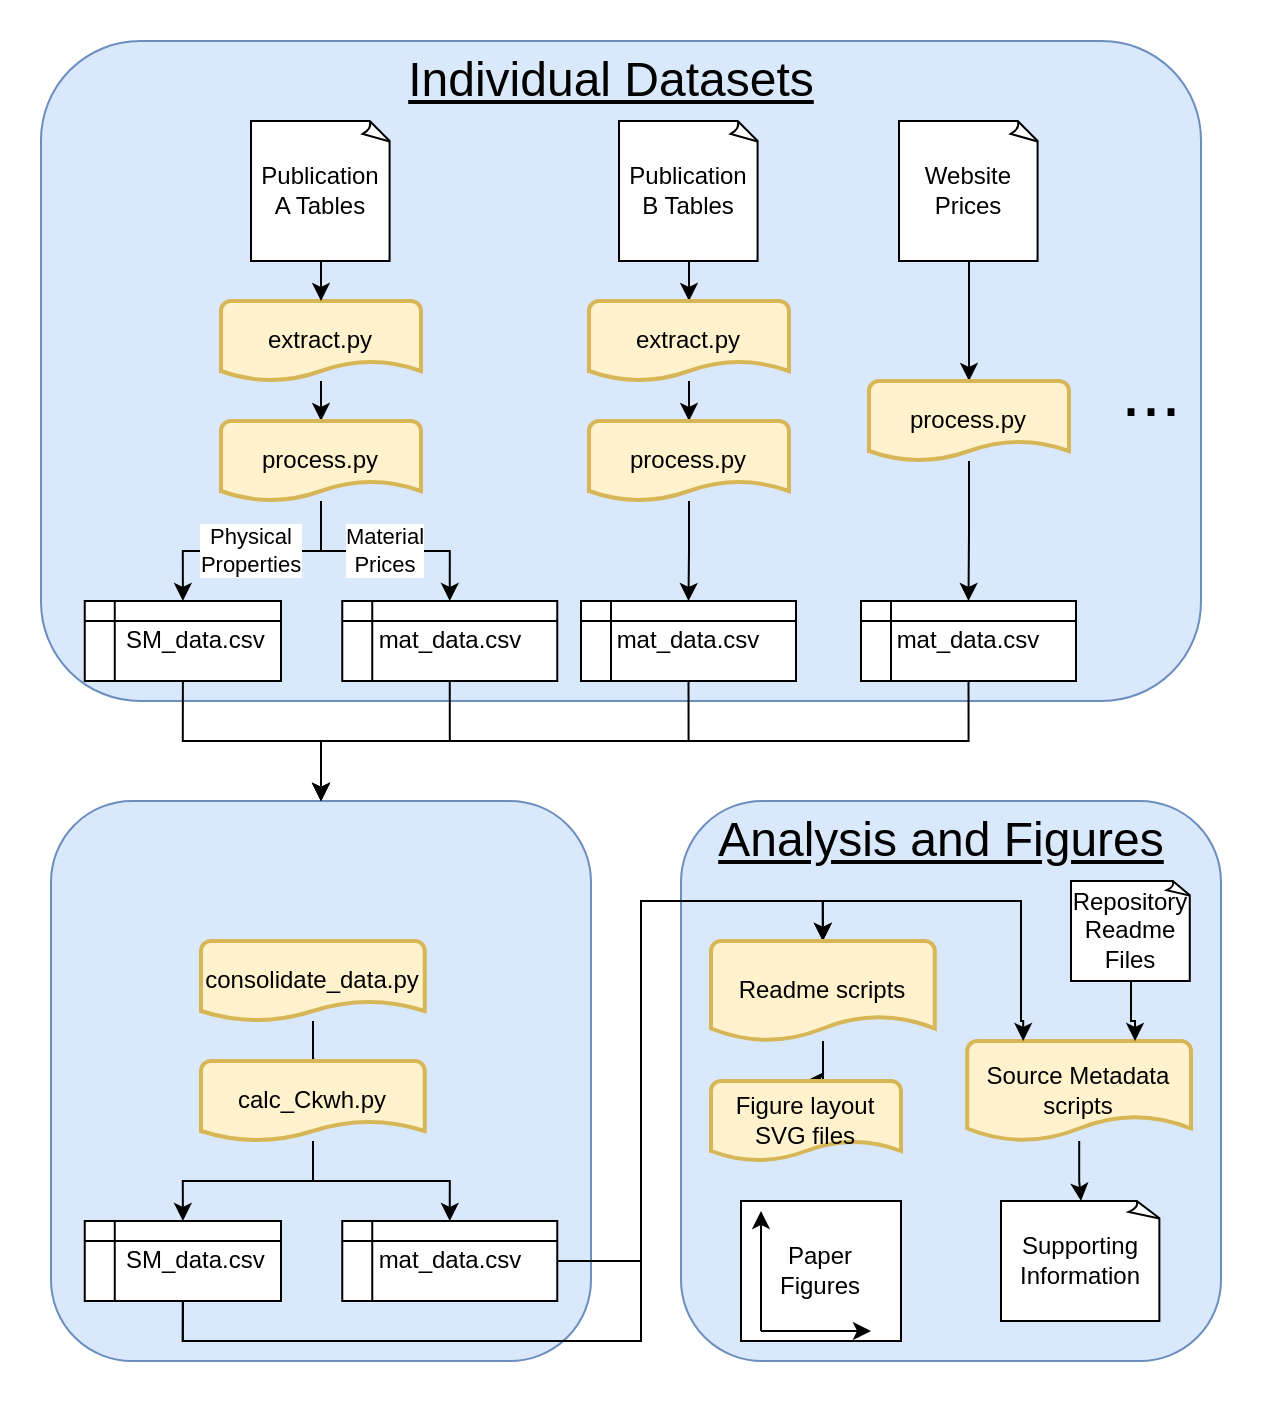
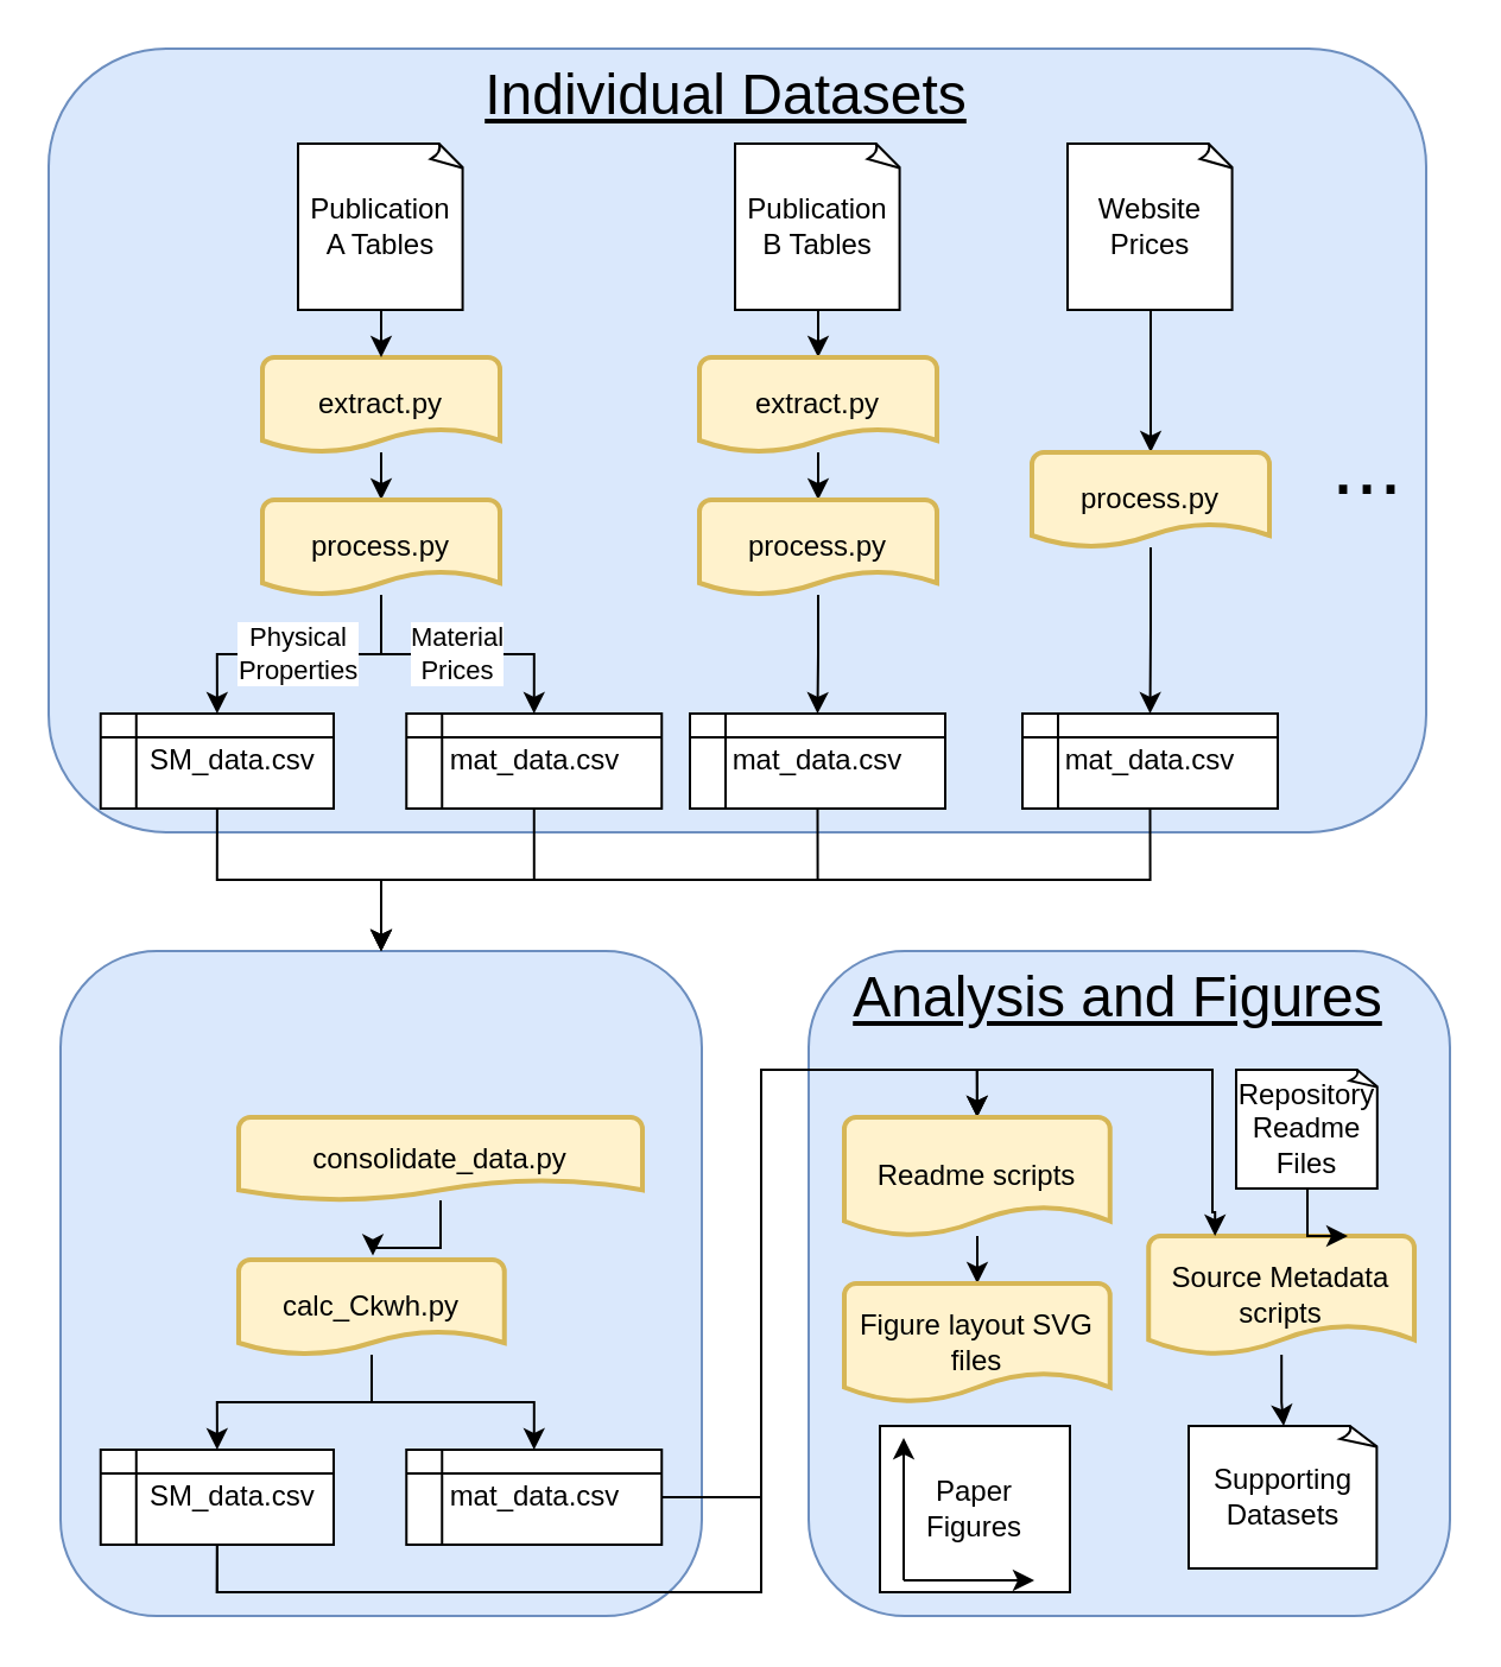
  <mxCell id="0" />
  <mxCell id="1" style="" parent="0" />
  <mxCell id="2" value="" style="rounded=1;whiteSpace=wrap;html=1;fillColor=#dae8fc;strokeColor=#6c8ebf;" vertex="1" parent="1"><mxGeometry x="20" y="20" width="580" height="330" as="geometry" /></mxCell>
  <mxCell id="3" value="" style="rounded=1;whiteSpace=wrap;html=1;fillColor=#dae8fc;strokeColor=#6c8ebf;" vertex="1" parent="1"><mxGeometry x="25" y="400" width="270" height="280" as="geometry" /></mxCell>
  <mxCell id="4" value="" style="rounded=1;whiteSpace=wrap;html=1;fillColor=#dae8fc;strokeColor=#6c8ebf;" vertex="1" parent="1"><mxGeometry x="340" y="400" width="270" height="280" as="geometry" /></mxCell>
  <mxCell id="5" value="Items" style="" parent="0" />
  <mxCell id="6" style="edgeStyle=orthogonalEdgeStyle;rounded=0;orthogonalLoop=1;jettySize=auto;html=1;entryX=0.5;entryY=0;entryDx=0;entryDy=0;entryPerimeter=0;" edge="1" parent="5" source="7" target="13"><mxGeometry relative="1" as="geometry" /></mxCell>
  <mxCell id="7" value="extract.py" style="strokeWidth=2;html=1;shape=mxgraph.flowchart.document2;whiteSpace=wrap;size=0.25;fillColor=#fff2cc;strokeColor=#d6b656;" vertex="1" parent="5"><mxGeometry x="110" y="150" width="100" height="40" as="geometry" /></mxCell>
  <mxCell id="8" style="edgeStyle=orthogonalEdgeStyle;rounded=0;orthogonalLoop=1;jettySize=auto;html=1;exitX=0.5;exitY=1;exitDx=0;exitDy=0;exitPerimeter=0;entryX=0.5;entryY=0;entryDx=0;entryDy=0;entryPerimeter=0;" edge="1" parent="5" source="9" target="7"><mxGeometry relative="1" as="geometry" /></mxCell>
  <mxCell id="9" value="Publication A Tables" style="whiteSpace=wrap;html=1;shape=mxgraph.basic.document" vertex="1" parent="5"><mxGeometry x="125" y="60" width="70" height="70" as="geometry" /></mxCell>
  <mxCell id="10" style="edgeStyle=orthogonalEdgeStyle;rounded=0;orthogonalLoop=1;jettySize=auto;html=1;exitX=0.5;exitY=1;exitDx=0;exitDy=0;entryX=0.5;entryY=0;entryDx=0;entryDy=0;fontSize=24;" edge="1" parent="5" source="11" target="3"><mxGeometry relative="1" as="geometry" /></mxCell>
  <mxCell id="11" value="&amp;nbsp; &amp;nbsp; SM_data.csv" style="shape=internalStorage;whiteSpace=wrap;html=1;backgroundOutline=1;dx=15;dy=10;" vertex="1" parent="5"><mxGeometry x="41.88" y="300" width="98.12" height="40" as="geometry" /></mxCell>
  <mxCell id="12" value="Physical&lt;br&gt;Properties" style="edgeStyle=orthogonalEdgeStyle;rounded=0;orthogonalLoop=1;jettySize=auto;html=1;entryX=0.5;entryY=0;entryDx=0;entryDy=0;" edge="1" parent="5" source="13" target="11"><mxGeometry relative="1" as="geometry" /></mxCell>
  <mxCell id="13" value="process.py" style="strokeWidth=2;html=1;shape=mxgraph.flowchart.document2;whiteSpace=wrap;size=0.25;fillColor=#fff2cc;strokeColor=#d6b656;" vertex="1" parent="5"><mxGeometry x="110" y="210" width="100" height="40" as="geometry" /></mxCell>
  <mxCell id="14" style="edgeStyle=orthogonalEdgeStyle;rounded=0;orthogonalLoop=1;jettySize=auto;html=1;exitX=0.5;exitY=1;exitDx=0;exitDy=0;entryX=0.5;entryY=0;entryDx=0;entryDy=0;fontSize=24;" edge="1" parent="5" source="15" target="3"><mxGeometry relative="1" as="geometry" /></mxCell>
  <mxCell id="15" value="mat_data.csv" style="shape=internalStorage;whiteSpace=wrap;html=1;backgroundOutline=1;dx=15;dy=10;" vertex="1" parent="5"><mxGeometry x="170.63" y="300" width="107.5" height="40" as="geometry" /></mxCell>
  <mxCell id="16" value="Material&lt;br&gt;Prices" style="edgeStyle=orthogonalEdgeStyle;rounded=0;orthogonalLoop=1;jettySize=auto;html=1;entryX=0.5;entryY=0;entryDx=0;entryDy=0;" edge="1" parent="5" source="13" target="15"><mxGeometry relative="1" as="geometry" /></mxCell>
  <mxCell id="17" value="Publication B Tables" style="whiteSpace=wrap;html=1;shape=mxgraph.basic.document" vertex="1" parent="5"><mxGeometry x="309" y="60" width="70" height="70" as="geometry" /></mxCell>
  <mxCell id="18" style="edgeStyle=orthogonalEdgeStyle;rounded=0;orthogonalLoop=1;jettySize=auto;html=1;exitX=0.5;exitY=1;exitDx=0;exitDy=0;exitPerimeter=0;entryX=0.5;entryY=0;entryDx=0;entryDy=0;entryPerimeter=0;" edge="1" source="17" target="19" parent="5"><mxGeometry relative="1" as="geometry" /></mxCell>
  <mxCell id="19" value="extract.py" style="strokeWidth=2;html=1;shape=mxgraph.flowchart.document2;whiteSpace=wrap;size=0.25;fillColor=#fff2cc;strokeColor=#d6b656;" vertex="1" parent="5"><mxGeometry x="294" y="150" width="100" height="40" as="geometry" /></mxCell>
  <mxCell id="20" style="edgeStyle=orthogonalEdgeStyle;rounded=0;orthogonalLoop=1;jettySize=auto;html=1;entryX=0.5;entryY=0;entryDx=0;entryDy=0;entryPerimeter=0;" edge="1" source="19" target="22" parent="5"><mxGeometry relative="1" as="geometry" /></mxCell>
  <mxCell id="21" style="edgeStyle=orthogonalEdgeStyle;rounded=0;orthogonalLoop=1;jettySize=auto;html=1;entryX=0.5;entryY=0;entryDx=0;entryDy=0;" edge="1" parent="5" source="22" target="24"><mxGeometry relative="1" as="geometry" /></mxCell>
  <mxCell id="22" value="process.py" style="strokeWidth=2;html=1;shape=mxgraph.flowchart.document2;whiteSpace=wrap;size=0.25;fillColor=#fff2cc;strokeColor=#d6b656;" vertex="1" parent="5"><mxGeometry x="294" y="210" width="100" height="40" as="geometry" /></mxCell>
  <mxCell id="23" style="edgeStyle=orthogonalEdgeStyle;rounded=0;orthogonalLoop=1;jettySize=auto;html=1;exitX=0.5;exitY=1;exitDx=0;exitDy=0;entryX=0.5;entryY=0;entryDx=0;entryDy=0;fontSize=24;" edge="1" parent="5" source="24" target="3"><mxGeometry relative="1" as="geometry" /></mxCell>
  <mxCell id="24" value="mat_data.csv" style="shape=internalStorage;whiteSpace=wrap;html=1;backgroundOutline=1;dx=15;dy=10;" vertex="1" parent="5"><mxGeometry x="290" y="300" width="107.5" height="40" as="geometry" /></mxCell>
  <mxCell id="25" value="Website Prices" style="whiteSpace=wrap;html=1;shape=mxgraph.basic.document" vertex="1" parent="5"><mxGeometry x="449" y="60" width="70" height="70" as="geometry" /></mxCell>
  <mxCell id="26" style="edgeStyle=orthogonalEdgeStyle;rounded=0;orthogonalLoop=1;jettySize=auto;html=1;entryX=0.5;entryY=0;entryDx=0;entryDy=0;entryPerimeter=0;exitX=0.5;exitY=1;exitDx=0;exitDy=0;exitPerimeter=0;" edge="1" source="25" target="28" parent="5"><mxGeometry relative="1" as="geometry"><mxPoint x="484.029" y="190" as="sourcePoint" /></mxGeometry></mxCell>
  <mxCell id="27" style="edgeStyle=orthogonalEdgeStyle;rounded=0;orthogonalLoop=1;jettySize=auto;html=1;entryX=0.5;entryY=0;entryDx=0;entryDy=0;" edge="1" source="28" target="30" parent="5"><mxGeometry relative="1" as="geometry" /></mxCell>
  <mxCell id="28" value="process.py" style="strokeWidth=2;html=1;shape=mxgraph.flowchart.document2;whiteSpace=wrap;size=0.25;fillColor=#fff2cc;strokeColor=#d6b656;" vertex="1" parent="5"><mxGeometry x="434" y="190" width="100" height="40" as="geometry" /></mxCell>
  <mxCell id="29" style="edgeStyle=orthogonalEdgeStyle;rounded=0;orthogonalLoop=1;jettySize=auto;html=1;exitX=0.5;exitY=1;exitDx=0;exitDy=0;entryX=0.5;entryY=0;entryDx=0;entryDy=0;fontSize=24;" edge="1" parent="5" source="30" target="3"><mxGeometry relative="1" as="geometry" /></mxCell>
  <mxCell id="30" value="mat_data.csv" style="shape=internalStorage;whiteSpace=wrap;html=1;backgroundOutline=1;dx=15;dy=10;" vertex="1" parent="5"><mxGeometry x="430" y="300" width="107.5" height="40" as="geometry" /></mxCell>
  <mxCell id="31" value="..." style="text;html=1;align=center;verticalAlign=middle;resizable=0;points=[];autosize=1;strokeColor=none;fillColor=none;fontSize=36;" vertex="1" parent="5"><mxGeometry x="550" y="165" width="50" height="60" as="geometry" /></mxCell>
  <mxCell id="32" value="&lt;u&gt;Individual Datasets&lt;/u&gt;" style="text;html=1;align=center;verticalAlign=middle;resizable=0;points=[];autosize=1;strokeColor=none;fillColor=none;fontSize=24;" vertex="1" parent="5"><mxGeometry x="190" y="20" width="230" height="40" as="geometry" /></mxCell>
  <mxCell id="33" style="edgeStyle=orthogonalEdgeStyle;rounded=0;orthogonalLoop=1;jettySize=auto;html=1;entryX=0.505;entryY=-0.043;entryDx=0;entryDy=0;entryPerimeter=0;fontSize=24;" edge="1" parent="5" source="34" target="35"><mxGeometry relative="1" as="geometry" /></mxCell>
- <mxCell id="34" value="consolidate_data.py" style="strokeWidth=2;html=1;shape=mxgraph.flowchart.document2;whiteSpace=wrap;size=0.25;fillColor=#fff2cc;strokeColor=#d6b656;" vertex="1" parent="5"><mxGeometry x="100" y="470" width="111.88" height="40" as="geometry" /></mxCell>
+ <mxCell id="34" value="consolidate_data.py" style="strokeWidth=2;html=1;shape=mxgraph.flowchart.document2;whiteSpace=wrap;size=0.25;fillColor=#fff2cc;strokeColor=#d6b656;" vertex="1" parent="5"><mxGeometry x="100" y="470" width="170" height="35" as="geometry" /></mxCell>
  <mxCell id="35" value="calc_Ckwh.py" style="strokeWidth=2;html=1;shape=mxgraph.flowchart.document2;whiteSpace=wrap;size=0.25;fillColor=#fff2cc;strokeColor=#d6b656;" vertex="1" parent="5"><mxGeometry x="100" y="530" width="111.88" height="40" as="geometry" /></mxCell>
  <mxCell id="36" value="" style="edgeStyle=orthogonalEdgeStyle;rounded=0;orthogonalLoop=1;jettySize=auto;html=1;entryX=0.5;entryY=0;entryDx=0;entryDy=0;" edge="1" source="35" target="38" parent="5"><mxGeometry relative="1" as="geometry" /></mxCell>
  <mxCell id="37" style="edgeStyle=orthogonalEdgeStyle;rounded=0;orthogonalLoop=1;jettySize=auto;html=1;exitX=1;exitY=0.5;exitDx=0;exitDy=0;entryX=0.5;entryY=0;entryDx=0;entryDy=0;fontSize=24;entryPerimeter=0;" edge="1" parent="5" source="38" target="44"><mxGeometry relative="1" as="geometry"><Array as="points"><mxPoint x="320" y="630" /><mxPoint x="320" y="450" /><mxPoint x="411" y="450" /></Array></mxGeometry></mxCell>
  <mxCell id="38" value="mat_data.csv" style="shape=internalStorage;whiteSpace=wrap;html=1;backgroundOutline=1;dx=15;dy=10;" vertex="1" parent="5"><mxGeometry x="170.63" y="610" width="107.5" height="40" as="geometry" /></mxCell>
  <mxCell id="39" style="edgeStyle=orthogonalEdgeStyle;rounded=0;orthogonalLoop=1;jettySize=auto;html=1;exitX=0.5;exitY=1;exitDx=0;exitDy=0;entryX=0.5;entryY=0;entryDx=0;entryDy=0;fontSize=24;entryPerimeter=0;" edge="1" parent="5" source="40" target="44"><mxGeometry relative="1" as="geometry"><Array as="points"><mxPoint x="91" y="670" /><mxPoint x="320" y="670" /><mxPoint x="320" y="450" /><mxPoint x="411" y="450" /></Array></mxGeometry></mxCell>
  <mxCell id="40" value="&amp;nbsp; &amp;nbsp; SM_data.csv" style="shape=internalStorage;whiteSpace=wrap;html=1;backgroundOutline=1;dx=15;dy=10;" vertex="1" parent="5"><mxGeometry x="41.88" y="610" width="98.12" height="40" as="geometry" /></mxCell>
  <mxCell id="41" value="" style="edgeStyle=orthogonalEdgeStyle;rounded=0;orthogonalLoop=1;jettySize=auto;html=1;entryX=0.5;entryY=0;entryDx=0;entryDy=0;" edge="1" source="35" target="40" parent="5"><mxGeometry relative="1" as="geometry" /></mxCell>
  <mxCell id="42" value="&lt;u&gt;Analysis and Figures&lt;/u&gt;" style="text;html=1;align=center;verticalAlign=middle;resizable=0;points=[];autosize=1;strokeColor=none;fillColor=none;fontSize=24;" vertex="1" parent="5"><mxGeometry x="345" y="400" width="250" height="40" as="geometry" /></mxCell>
  <mxCell id="43" style="edgeStyle=orthogonalEdgeStyle;rounded=0;orthogonalLoop=1;jettySize=auto;html=1;fontSize=24;" edge="1" parent="5" source="44" target="47"><mxGeometry relative="1" as="geometry" /></mxCell>
  <mxCell id="44" value="Readme scripts" style="strokeWidth=2;html=1;shape=mxgraph.flowchart.document2;whiteSpace=wrap;size=0.25;fillColor=#fff2cc;strokeColor=#d6b656;" vertex="1" parent="5"><mxGeometry x="355" y="470" width="111.88" height="50" as="geometry" /></mxCell>
  <mxCell id="45" style="edgeStyle=orthogonalEdgeStyle;rounded=0;orthogonalLoop=1;jettySize=auto;html=1;entryX=0.5;entryY=0;entryDx=0;entryDy=0;entryPerimeter=0;fontSize=12;" edge="1" parent="5" source="46" target="51"><mxGeometry relative="1" as="geometry" /></mxCell>
  <mxCell id="46" value="Source Metadata scripts" style="strokeWidth=2;html=1;shape=mxgraph.flowchart.document2;whiteSpace=wrap;size=0.25;fillColor=#fff2cc;strokeColor=#d6b656;" vertex="1" parent="5"><mxGeometry x="483.12" y="520" width="111.88" height="50" as="geometry" /></mxCell>
- <mxCell id="47" value="Figure layout SVG files" style="strokeWidth=2;html=1;shape=mxgraph.flowchart.document2;whiteSpace=wrap;size=0.25;fillColor=#fff2cc;strokeColor=#d6b656;" vertex="1" parent="5"><mxGeometry x="355" y="540" width="95" height="40" as="geometry" /></mxCell>
+ <mxCell id="47" value="Figure layout SVG files" style="strokeWidth=2;html=1;shape=mxgraph.flowchart.document2;whiteSpace=wrap;size=0.25;fillColor=#fff2cc;strokeColor=#d6b656;" vertex="1" parent="5"><mxGeometry x="355" y="540" width="111.88" height="50" as="geometry" /></mxCell>
  <mxCell id="48" value="" style="edgeStyle=orthogonalEdgeStyle;rounded=0;orthogonalLoop=1;jettySize=auto;html=1;fontSize=12;entryX=0.75;entryY=0;entryDx=0;entryDy=0;entryPerimeter=0;" edge="1" parent="5" source="49" target="46"><mxGeometry relative="1" as="geometry" /></mxCell>
- <mxCell id="49" value="Repository Readme Files" style="whiteSpace=wrap;html=1;shape=mxgraph.basic.document" vertex="1" parent="5"><mxGeometry x="535" y="440" width="60" height="50" as="geometry" /></mxCell>
+ <mxCell id="49" value="Repository Readme Files" style="whiteSpace=wrap;html=1;shape=mxgraph.basic.document" vertex="1" parent="5"><mxGeometry x="520" y="450" width="60" height="50" as="geometry" /></mxCell>
  <mxCell id="50" style="edgeStyle=orthogonalEdgeStyle;rounded=0;orthogonalLoop=1;jettySize=auto;html=1;exitX=0.5;exitY=1;exitDx=0;exitDy=0;fontSize=24;entryX=0.25;entryY=0;entryDx=0;entryDy=0;entryPerimeter=0;" edge="1" parent="5" source="40" target="46"><mxGeometry relative="1" as="geometry"><mxPoint x="510" y="510" as="targetPoint" /><Array as="points"><mxPoint x="91" y="670" /><mxPoint x="320" y="670" /><mxPoint x="320" y="450" /><mxPoint x="510" y="450" /><mxPoint x="510" y="510" /><mxPoint x="511" y="510" /></Array></mxGeometry></mxCell>
- <mxCell id="51" value="Supporting Information" style="whiteSpace=wrap;html=1;shape=mxgraph.basic.document" vertex="1" parent="5"><mxGeometry x="500" y="600" width="80" height="60" as="geometry" /></mxCell>
+ <mxCell id="51" value="Supporting Datasets" style="whiteSpace=wrap;html=1;shape=mxgraph.basic.document" vertex="1" parent="5"><mxGeometry x="500" y="600" width="80" height="60" as="geometry" /></mxCell>
  <mxCell id="52" value="" style="group" vertex="1" connectable="0" parent="5"><mxGeometry x="370" y="600" width="80" height="70" as="geometry" /></mxCell>
  <mxCell id="53" value="Paper&lt;br&gt;Figures" style="rounded=0;whiteSpace=wrap;html=1;fontSize=12;" vertex="1" parent="52"><mxGeometry width="80" height="70" as="geometry" /></mxCell>
  <mxCell id="54" value="" style="endArrow=classic;html=1;rounded=0;fontSize=24;" edge="1" parent="52"><mxGeometry width="50" height="50" relative="1" as="geometry"><mxPoint x="10" y="65" as="sourcePoint" /><mxPoint x="10" y="5" as="targetPoint" /></mxGeometry></mxCell>
  <mxCell id="55" value="" style="endArrow=classic;html=1;rounded=0;fontSize=24;" edge="1" parent="52"><mxGeometry width="50" height="50" relative="1" as="geometry"><mxPoint x="10" y="65" as="sourcePoint" /><mxPoint x="65" y="65" as="targetPoint" /></mxGeometry></mxCell>
